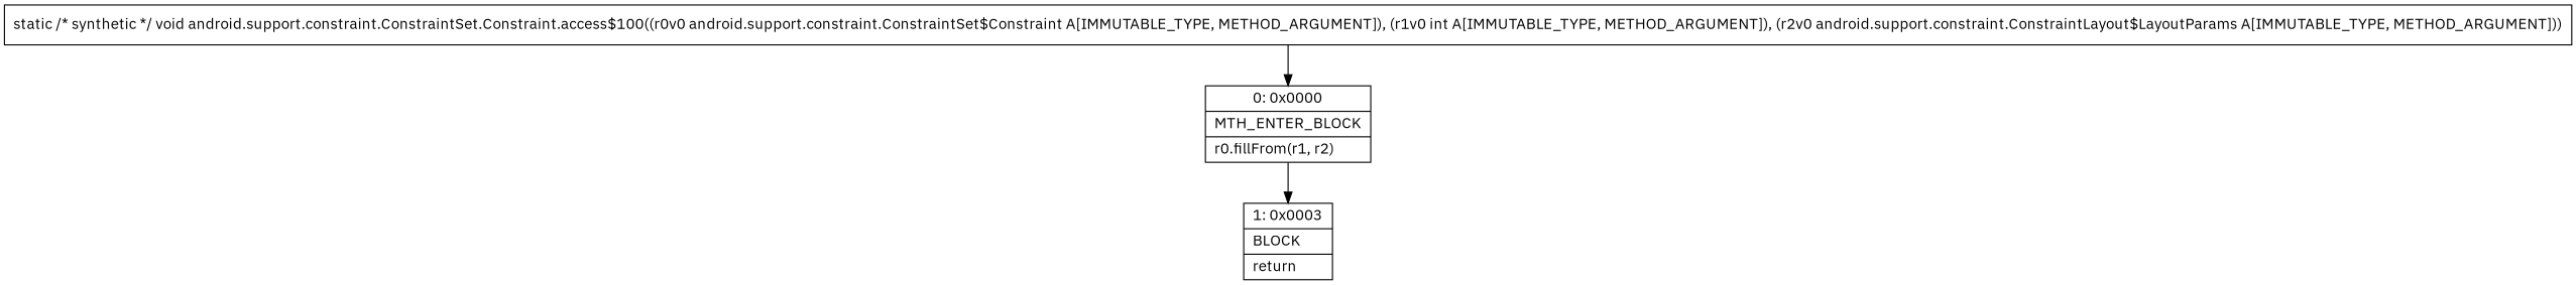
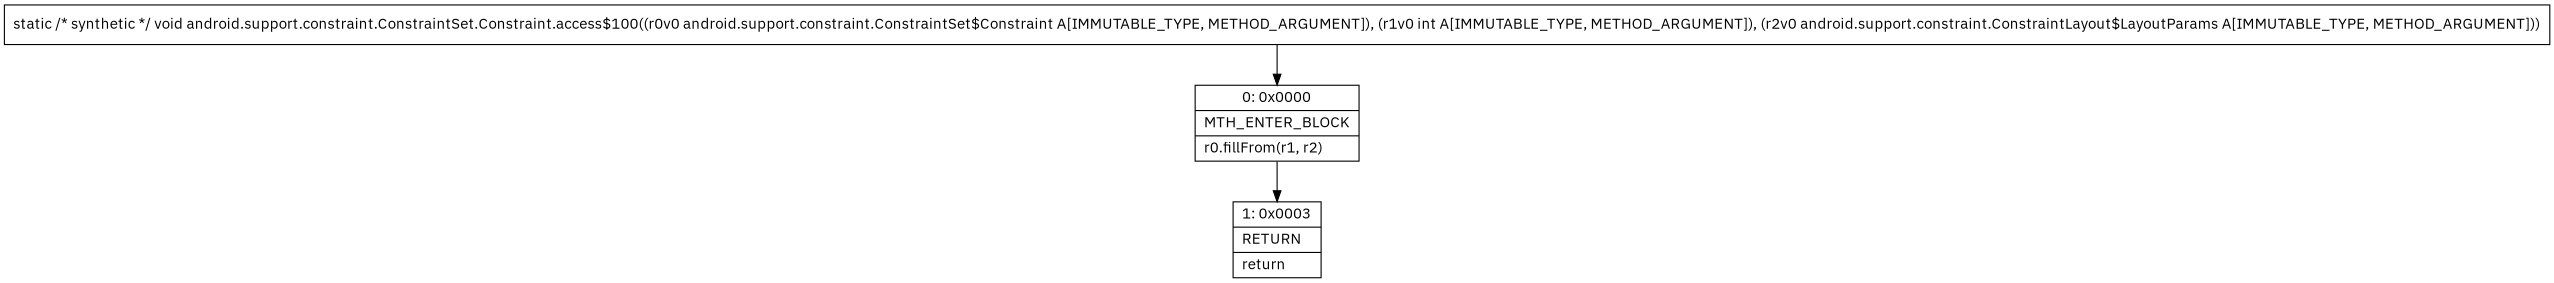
  digraph {
    fontname="IBM Plex Sans"
    node [shape=record fontname="IBM Plex Sans"]
    edge [fontname="IBM Plex Sans"]
    n1 [label="{0\:\ 0x0000|MTH_ENTER_BLOCK\l|r0.fillFrom(r1, r2)\l}"]
-   n2 [label="{1\:\ 0x0003|BLOCK\l|return\l}"]
+   n2 [label="{1\:\ 0x0003|RETURN\l|return\l}"]
    n3 [label="{static \/* synthetic *\/ void android.support.constraint.ConstraintSet.Constraint.access$100((r0v0 android.support.constraint.ConstraintSet$Constraint A[IMMUTABLE_TYPE, METHOD_ARGUMENT]), (r1v0 int A[IMMUTABLE_TYPE, METHOD_ARGUMENT]), (r2v0 android.support.constraint.ConstraintLayout$LayoutParams A[IMMUTABLE_TYPE, METHOD_ARGUMENT])) }"]
    n1 -> n2
    n3 -> n1
  }
